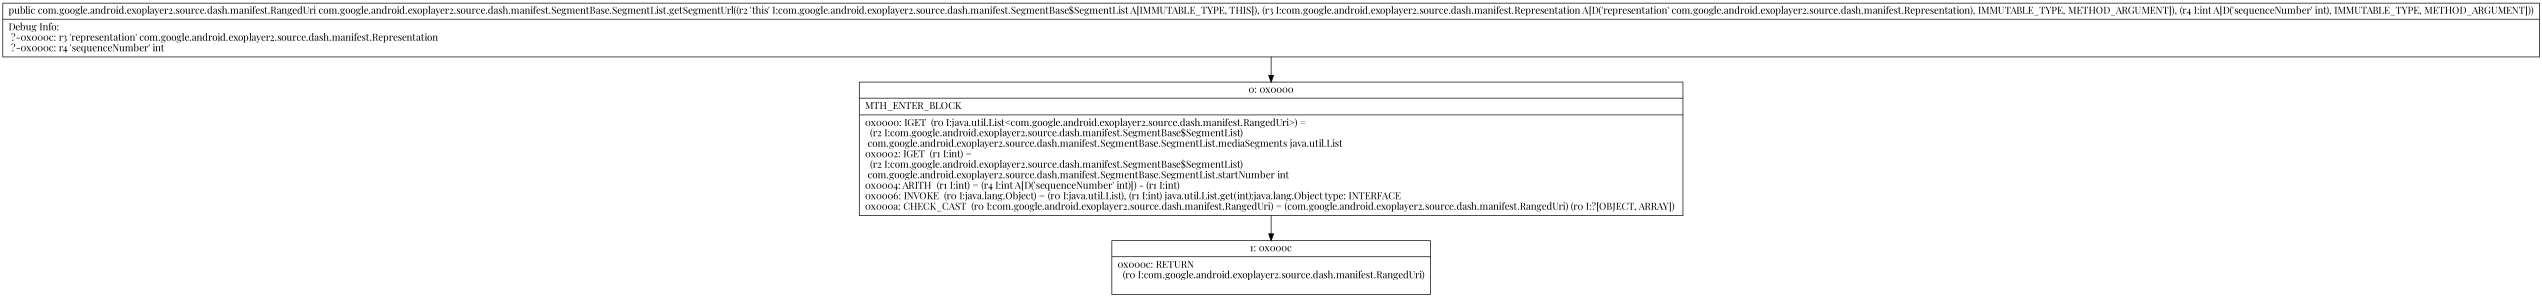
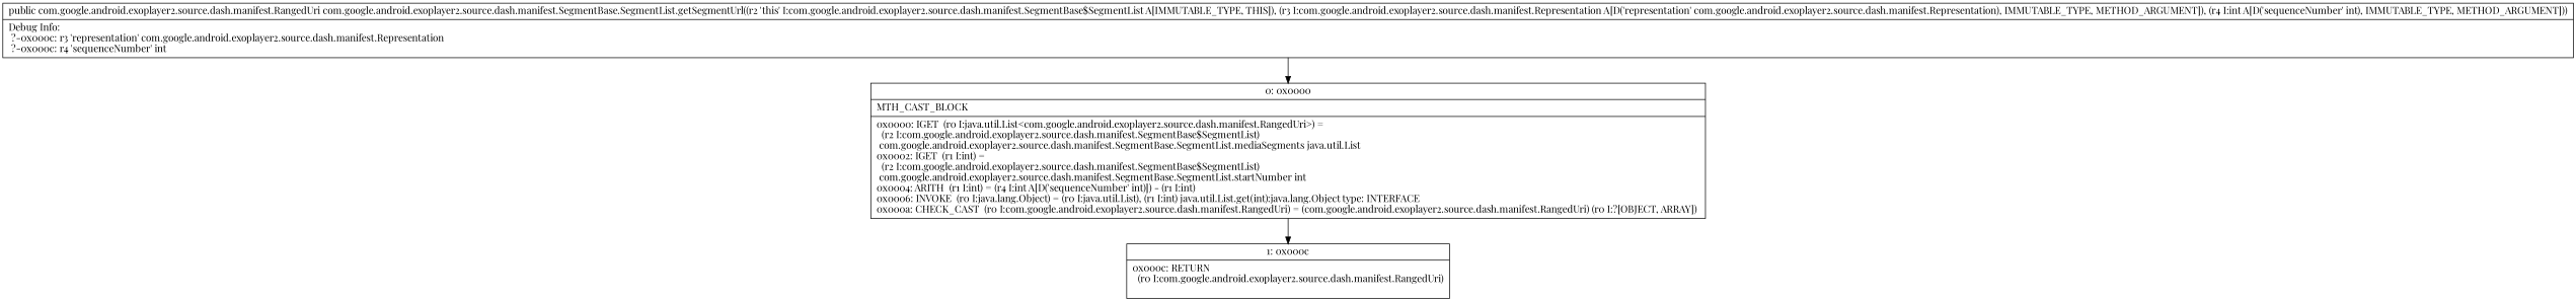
  digraph {
    fontname="Playfair Display"
    node [shape=record fontname="Playfair Display"]
    edge [fontname="Playfair Display"]
-   n1 [label="{0\:\ 0x0000|MTH_ENTER_BLOCK\l|0x0000: IGET  (r0 I:java.util.List\<com.google.android.exoplayer2.source.dash.manifest.RangedUri\>) = \l  (r2 I:com.google.android.exoplayer2.source.dash.manifest.SegmentBase$SegmentList)\l com.google.android.exoplayer2.source.dash.manifest.SegmentBase.SegmentList.mediaSegments java.util.List \l0x0002: IGET  (r1 I:int) = \l  (r2 I:com.google.android.exoplayer2.source.dash.manifest.SegmentBase$SegmentList)\l com.google.android.exoplayer2.source.dash.manifest.SegmentBase.SegmentList.startNumber int \l0x0004: ARITH  (r1 I:int) = (r4 I:int A[D('sequenceNumber' int)]) \- (r1 I:int) \l0x0006: INVOKE  (r0 I:java.lang.Object) = (r0 I:java.util.List), (r1 I:int) java.util.List.get(int):java.lang.Object type: INTERFACE \l0x000a: CHECK_CAST  (r0 I:com.google.android.exoplayer2.source.dash.manifest.RangedUri) = (com.google.android.exoplayer2.source.dash.manifest.RangedUri) (r0 I:?[OBJECT, ARRAY]) \l}"]
+   n1 [label="{0\:\ 0x0000|MTH_CAST_BLOCK\l|0x0000: IGET  (r0 I:java.util.List\<com.google.android.exoplayer2.source.dash.manifest.RangedUri\>) = \l  (r2 I:com.google.android.exoplayer2.source.dash.manifest.SegmentBase$SegmentList)\l com.google.android.exoplayer2.source.dash.manifest.SegmentBase.SegmentList.mediaSegments java.util.List \l0x0002: IGET  (r1 I:int) = \l  (r2 I:com.google.android.exoplayer2.source.dash.manifest.SegmentBase$SegmentList)\l com.google.android.exoplayer2.source.dash.manifest.SegmentBase.SegmentList.startNumber int \l0x0004: ARITH  (r1 I:int) = (r4 I:int A[D('sequenceNumber' int)]) \- (r1 I:int) \l0x0006: INVOKE  (r0 I:java.lang.Object) = (r0 I:java.util.List), (r1 I:int) java.util.List.get(int):java.lang.Object type: INTERFACE \l0x000a: CHECK_CAST  (r0 I:com.google.android.exoplayer2.source.dash.manifest.RangedUri) = (com.google.android.exoplayer2.source.dash.manifest.RangedUri) (r0 I:?[OBJECT, ARRAY]) \l}"]
    n2 [label="{1\:\ 0x000c|0x000c: RETURN  \l  (r0 I:com.google.android.exoplayer2.source.dash.manifest.RangedUri)\l \l}"]
    n3 [label="{public com.google.android.exoplayer2.source.dash.manifest.RangedUri com.google.android.exoplayer2.source.dash.manifest.SegmentBase.SegmentList.getSegmentUrl((r2 'this' I:com.google.android.exoplayer2.source.dash.manifest.SegmentBase$SegmentList A[IMMUTABLE_TYPE, THIS]), (r3 I:com.google.android.exoplayer2.source.dash.manifest.Representation A[D('representation' com.google.android.exoplayer2.source.dash.manifest.Representation), IMMUTABLE_TYPE, METHOD_ARGUMENT]), (r4 I:int A[D('sequenceNumber' int), IMMUTABLE_TYPE, METHOD_ARGUMENT]))  | Debug Info:\l  ?\-0x000c: r3 'representation' com.google.android.exoplayer2.source.dash.manifest.Representation\l  ?\-0x000c: r4 'sequenceNumber' int\l}"]
    n1 -> n2
    n3 -> n1
  }
